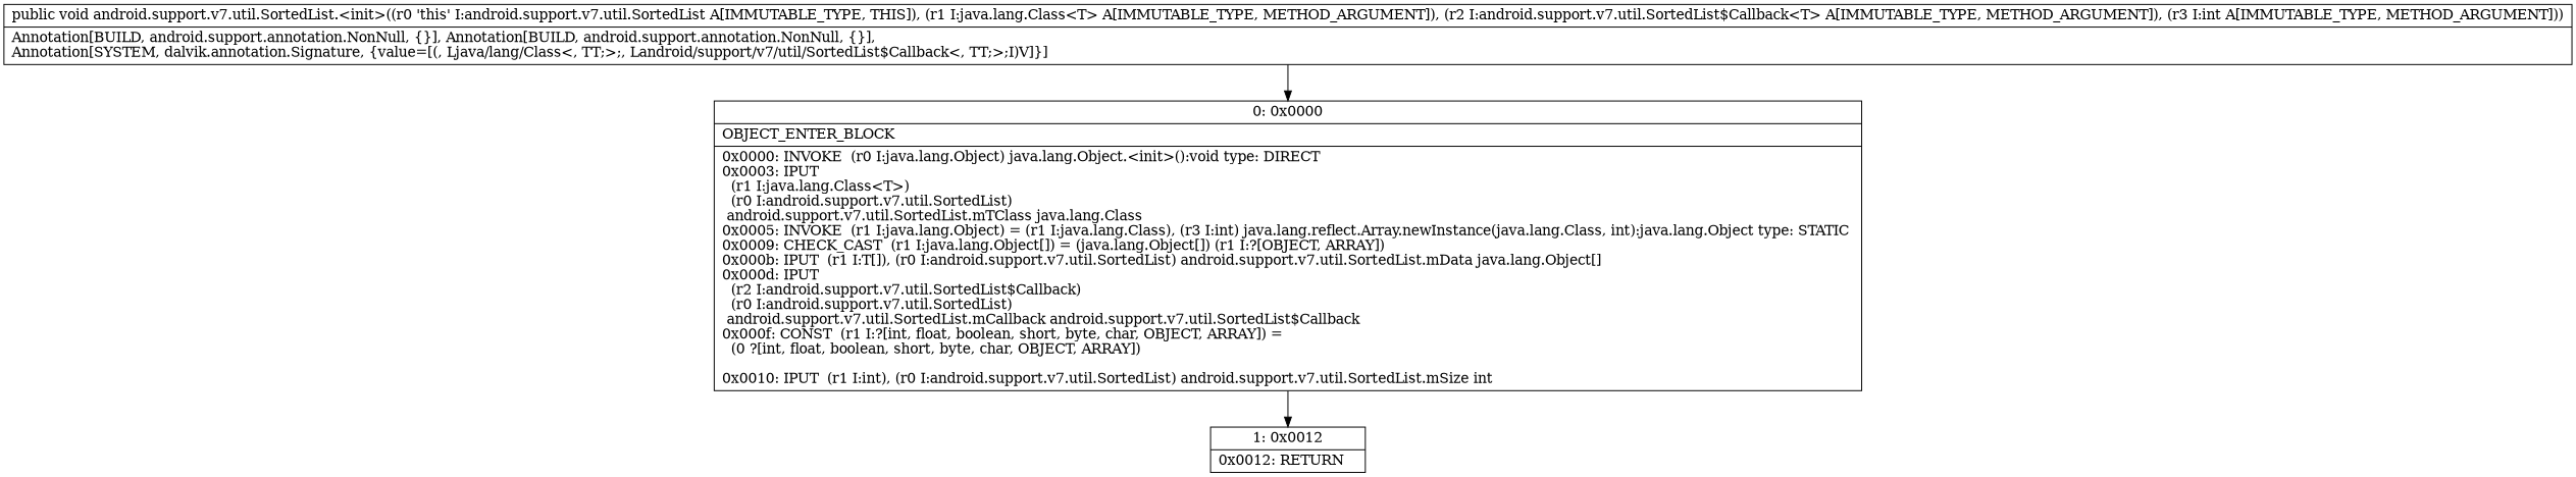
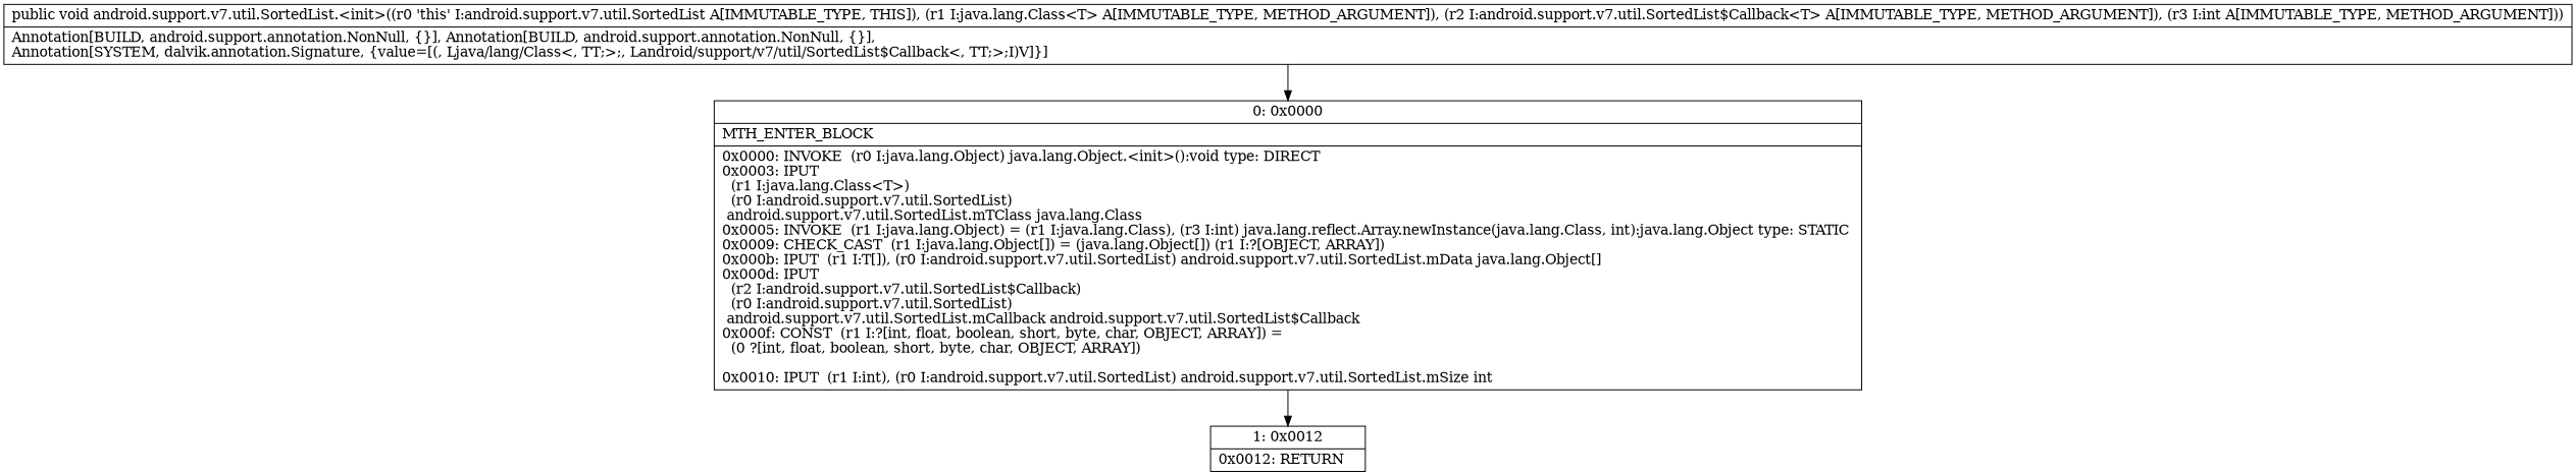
  digraph {
    node [shape=record]
-   n1 [label="{0\:\ 0x0000|OBJECT_ENTER_BLOCK\l|0x0000: INVOKE  (r0 I:java.lang.Object) java.lang.Object.\<init\>():void type: DIRECT \l0x0003: IPUT  \l  (r1 I:java.lang.Class\<T\>)\l  (r0 I:android.support.v7.util.SortedList)\l android.support.v7.util.SortedList.mTClass java.lang.Class \l0x0005: INVOKE  (r1 I:java.lang.Object) = (r1 I:java.lang.Class), (r3 I:int) java.lang.reflect.Array.newInstance(java.lang.Class, int):java.lang.Object type: STATIC \l0x0009: CHECK_CAST  (r1 I:java.lang.Object[]) = (java.lang.Object[]) (r1 I:?[OBJECT, ARRAY]) \l0x000b: IPUT  (r1 I:T[]), (r0 I:android.support.v7.util.SortedList) android.support.v7.util.SortedList.mData java.lang.Object[] \l0x000d: IPUT  \l  (r2 I:android.support.v7.util.SortedList$Callback)\l  (r0 I:android.support.v7.util.SortedList)\l android.support.v7.util.SortedList.mCallback android.support.v7.util.SortedList$Callback \l0x000f: CONST  (r1 I:?[int, float, boolean, short, byte, char, OBJECT, ARRAY]) = \l  (0 ?[int, float, boolean, short, byte, char, OBJECT, ARRAY])\l \l0x0010: IPUT  (r1 I:int), (r0 I:android.support.v7.util.SortedList) android.support.v7.util.SortedList.mSize int \l}"]
+   n1 [label="{0\:\ 0x0000|MTH_ENTER_BLOCK\l|0x0000: INVOKE  (r0 I:java.lang.Object) java.lang.Object.\<init\>():void type: DIRECT \l0x0003: IPUT  \l  (r1 I:java.lang.Class\<T\>)\l  (r0 I:android.support.v7.util.SortedList)\l android.support.v7.util.SortedList.mTClass java.lang.Class \l0x0005: INVOKE  (r1 I:java.lang.Object) = (r1 I:java.lang.Class), (r3 I:int) java.lang.reflect.Array.newInstance(java.lang.Class, int):java.lang.Object type: STATIC \l0x0009: CHECK_CAST  (r1 I:java.lang.Object[]) = (java.lang.Object[]) (r1 I:?[OBJECT, ARRAY]) \l0x000b: IPUT  (r1 I:T[]), (r0 I:android.support.v7.util.SortedList) android.support.v7.util.SortedList.mData java.lang.Object[] \l0x000d: IPUT  \l  (r2 I:android.support.v7.util.SortedList$Callback)\l  (r0 I:android.support.v7.util.SortedList)\l android.support.v7.util.SortedList.mCallback android.support.v7.util.SortedList$Callback \l0x000f: CONST  (r1 I:?[int, float, boolean, short, byte, char, OBJECT, ARRAY]) = \l  (0 ?[int, float, boolean, short, byte, char, OBJECT, ARRAY])\l \l0x0010: IPUT  (r1 I:int), (r0 I:android.support.v7.util.SortedList) android.support.v7.util.SortedList.mSize int \l}"]
    n2 [label="{1\:\ 0x0012|0x0012: RETURN   \l}"]
    n3 [label="{public void android.support.v7.util.SortedList.\<init\>((r0 'this' I:android.support.v7.util.SortedList A[IMMUTABLE_TYPE, THIS]), (r1 I:java.lang.Class\<T\> A[IMMUTABLE_TYPE, METHOD_ARGUMENT]), (r2 I:android.support.v7.util.SortedList$Callback\<T\> A[IMMUTABLE_TYPE, METHOD_ARGUMENT]), (r3 I:int A[IMMUTABLE_TYPE, METHOD_ARGUMENT]))  | Annotation[BUILD, android.support.annotation.NonNull, \{\}], Annotation[BUILD, android.support.annotation.NonNull, \{\}], \lAnnotation[SYSTEM, dalvik.annotation.Signature, \{value=[(, Ljava\/lang\/Class\<, TT;\>;, Landroid\/support\/v7\/util\/SortedList$Callback\<, TT;\>;I)V]\}]\l}"]
    n1 -> n2
    n3 -> n1
  }
